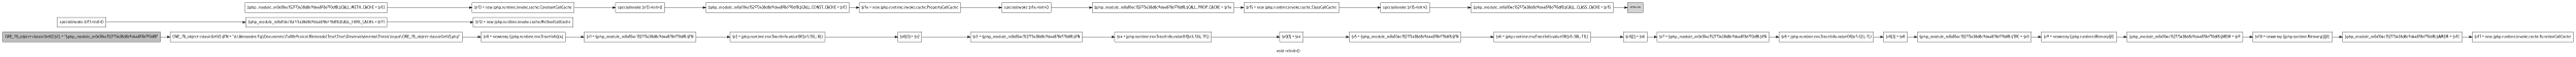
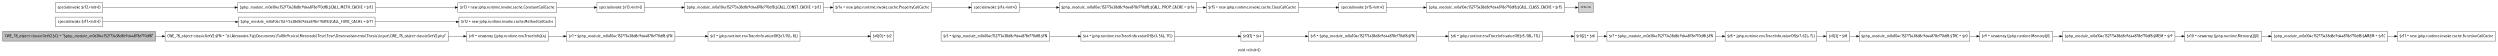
  digraph {
    fontname="Fira Sans"
    label="void <clinit>()"
    rankdir=LR
    node [fontname="Fira Sans" shape=box]
    edge [fontname="Fira Sans"]
    n1 [fillcolor=gray label="CWE_78_object-classicGetV2.$CL = \"$php_module_m0a104c152773438d8c9d44878e770df8\"" style=filled]
    n2 [label="CWE_78_object-classicGetV2.$FN = \"d:\\Alexandra Fig\\Documents\\T\u00e9cnico\\Mestrado\\Tese\\Tese\\Desenvolvimento\\Thesis\\input\\CWE_78_object-classicGetV2.php\""]
    n3 [label="$r0 = newarray (jphp.runtime.env.TraceInfo)[4]"]
    n4 [label="$r1 = $php_module_m0a104c152773438d8c9d44878e770df8.$FN"]
    n5 [label="$r2 = jphp.runtime.env.TraceInfo.valueOf($r1, 55L, 8L)"]
    n6 [label="$r0[0] = $r2"]
    n7 [label="$r3 = $php_module_m0a104c152773438d8c9d44878e770df8.$FN"]
    n8 [label="$r4 = jphp.runtime.env.TraceInfo.valueOf($r3, 56L, 17L)"]
    n9 [label="$r0[1] = $r4"]
    n10 [label="$r5 = $php_module_m0a104c152773438d8c9d44878e770df8.$FN"]
    n11 [label="$r6 = jphp.runtime.env.TraceInfo.valueOf($r5, 58L, 11L)"]
    n12 [label="$r0[2] = $r6"]
    n13 [label="$r7 = $php_module_m0a104c152773438d8c9d44878e770df8.$FN"]
    n14 [label="$r8 = jphp.runtime.env.TraceInfo.valueOf($r7, 62L, 7L)"]
    n15 [label="$r0[3] = $r8"]
    n16 [label="$php_module_m0a104c152773438d8c9d44878e770df8.$TRC = $r0"]
    n17 [label="$r9 = newarray (jphp.runtime.Memory)[0]"]
    n18 [label="$php_module_m0a104c152773438d8c9d44878e770df8.$MEM = $r9"]
    n19 [label="$r10 = newarray (jphp.runtime.Memory[])[0]"]
    n20 [label="$php_module_m0a104c152773438d8c9d44878e770df8.$AMEM = $r10"]
    n21 [label="$r11 = new jphp.runtime.invoke.cache.FunctionCallCache"]
    n22 [label="specialinvoke $r11.<init>()"]
    n23 [label="$php_module_m0a104c152773438d8c9d44878e770df8.$CALL_FUNC_CACHE = $r11"]
    n24 [label="$r12 = new jphp.runtime.invoke.cache.MethodCallCache"]
+   n25 [label="specialinvoke $r12.<init>()"]
    n26 [label="$php_module_m0a104c152773438d8c9d44878e770df8.$CALL_METH_CACHE = $r12"]
    n27 [label="$r13 = new jphp.runtime.invoke.cache.ConstantCallCache"]
    n28 [label="specialinvoke $r13.<init>()"]
    n29 [label="$php_module_m0a104c152773438d8c9d44878e770df8.$CALL_CONST_CACHE = $r13"]
    n30 [label="$r14 = new jphp.runtime.invoke.cache.PropertyCallCache"]
    n31 [label="specialinvoke $r14.<init>()"]
    n32 [label="$php_module_m0a104c152773438d8c9d44878e770df8.$CALL_PROP_CACHE = $r14"]
    n33 [label="$r15 = new jphp.runtime.invoke.cache.ClassCallCache"]
    n34 [label="specialinvoke $r15.<init>()"]
    n35 [label="$php_module_m0a104c152773438d8c9d44878e770df8.$CALL_CLASS_CACHE = $r15"]
    n36 [fillcolor=lightgray label=return style=filled]
    n1 -> n2
    n2 -> n3
    n3 -> n4
    n4 -> n5
    n5 -> n6
-   n6 -> n7
    n7 -> n8
    n8 -> n9
    n9 -> n10
    n10 -> n11
    n11 -> n12
    n12 -> n13
    n13 -> n14
    n14 -> n15
    n15 -> n16
    n16 -> n17
    n17 -> n18
    n18 -> n19
    n19 -> n20
    n20 -> n21
    n22 -> n23
    n23 -> n24
+   n25 -> n26
    n26 -> n27
    n27 -> n28
    n28 -> n29
    n29 -> n30
    n30 -> n31
    n31 -> n32
    n32 -> n33
    n33 -> n34
    n34 -> n35
    n35 -> n36
  }
